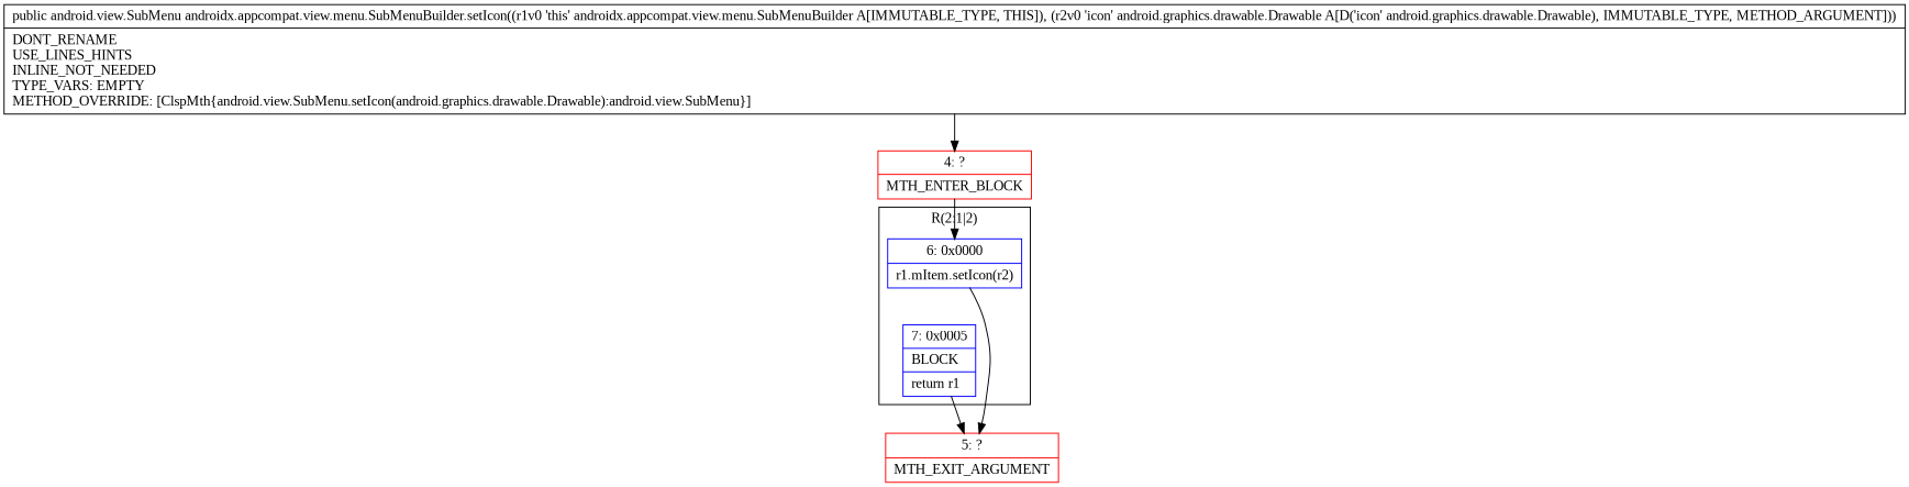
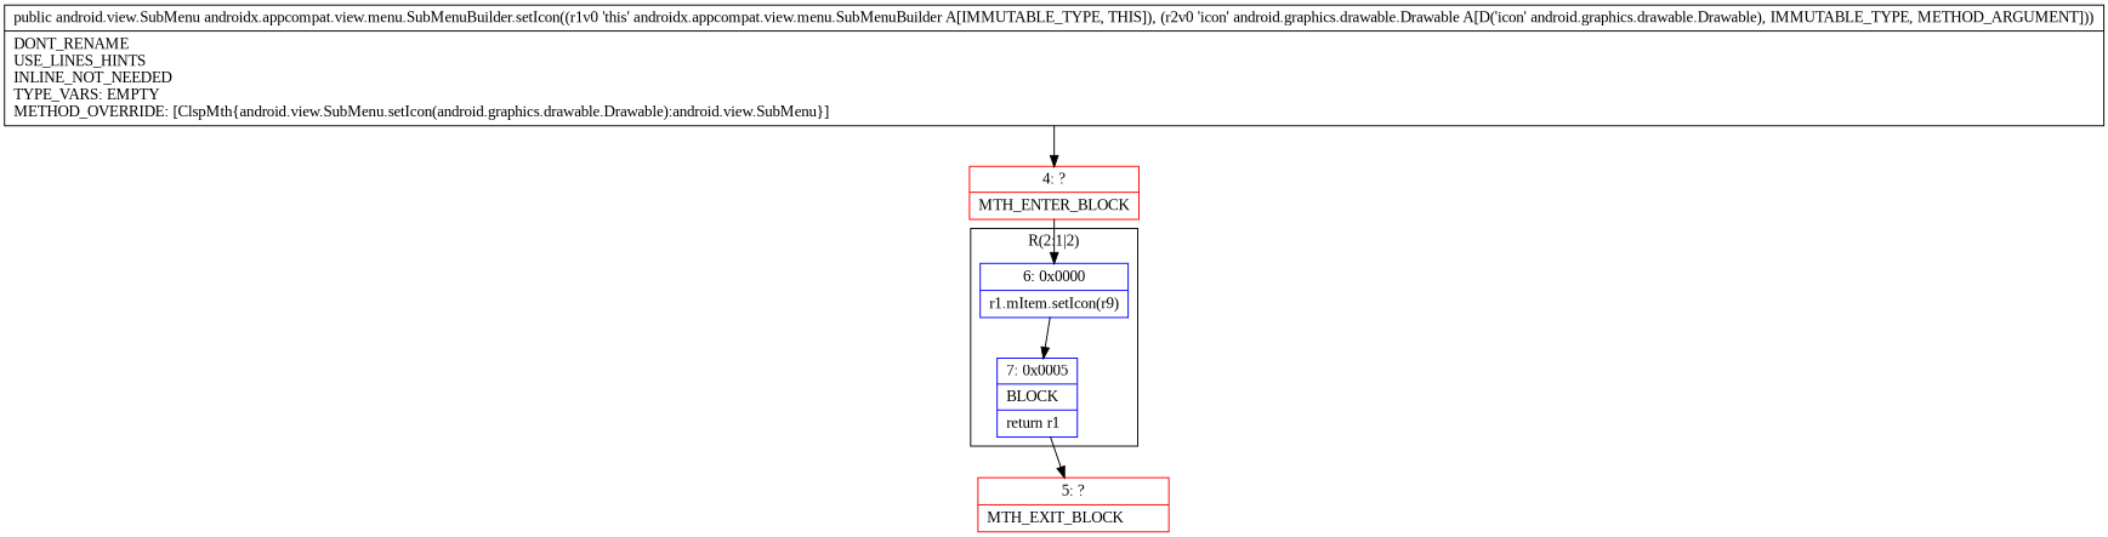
  digraph {
    fontname="Liberation Serif"
    node [color=blue fontname="Liberation Serif" shape=record]
    edge [fontname="Liberation Serif"]
-   n1 [label="{6\:\ 0x0000|r1.mItem.setIcon(r2)\l}"]
+   n1 [label="{6\:\ 0x0000|r1.mItem.setIcon(r9)\l}"]
    n2 [label="{7\:\ 0x0005|BLOCK\l|return r1\l}"]
-   n3 [color=red label="{5\:\ ?|MTH_EXIT_ARGUMENT\l}"]
+   n3 [color=red label="{5\:\ ?|MTH_EXIT_BLOCK\l}"]
    n4 [color=red label="{4\:\ ?|MTH_ENTER_BLOCK\l}"]
    n5 [label="{public android.view.SubMenu androidx.appcompat.view.menu.SubMenuBuilder.setIcon((r1v0 'this' androidx.appcompat.view.menu.SubMenuBuilder A[IMMUTABLE_TYPE, THIS]), (r2v0 'icon' android.graphics.drawable.Drawable A[D('icon' android.graphics.drawable.Drawable), IMMUTABLE_TYPE, METHOD_ARGUMENT]))  | DONT_RENAME\lUSE_LINES_HINTS\lINLINE_NOT_NEEDED\lTYPE_VARS: EMPTY\lMETHOD_OVERRIDE: [ClspMth\{android.view.SubMenu.setIcon(android.graphics.drawable.Drawable):android.view.SubMenu\}]\l}" color=""]
    subgraph cluster_1 {
      label="R(2:1|2)"
      n1
      n2
    }
-   n1 -> n3
+   n1 -> n2
    n2 -> n3
    n4 -> n1
    n5 -> n4
  }
